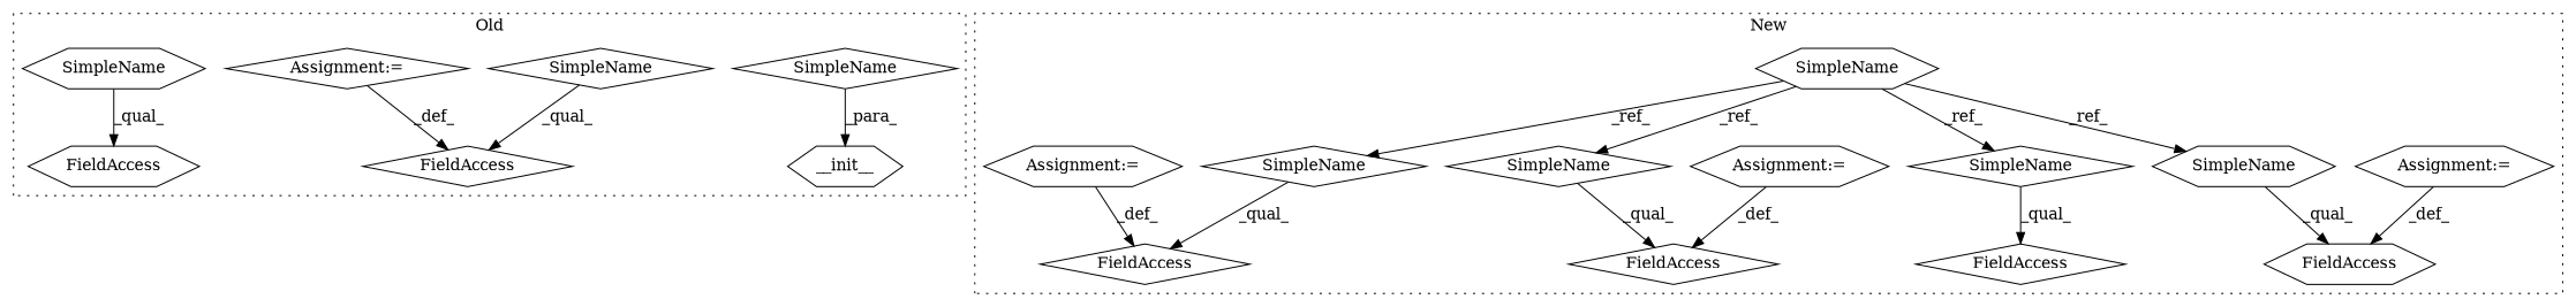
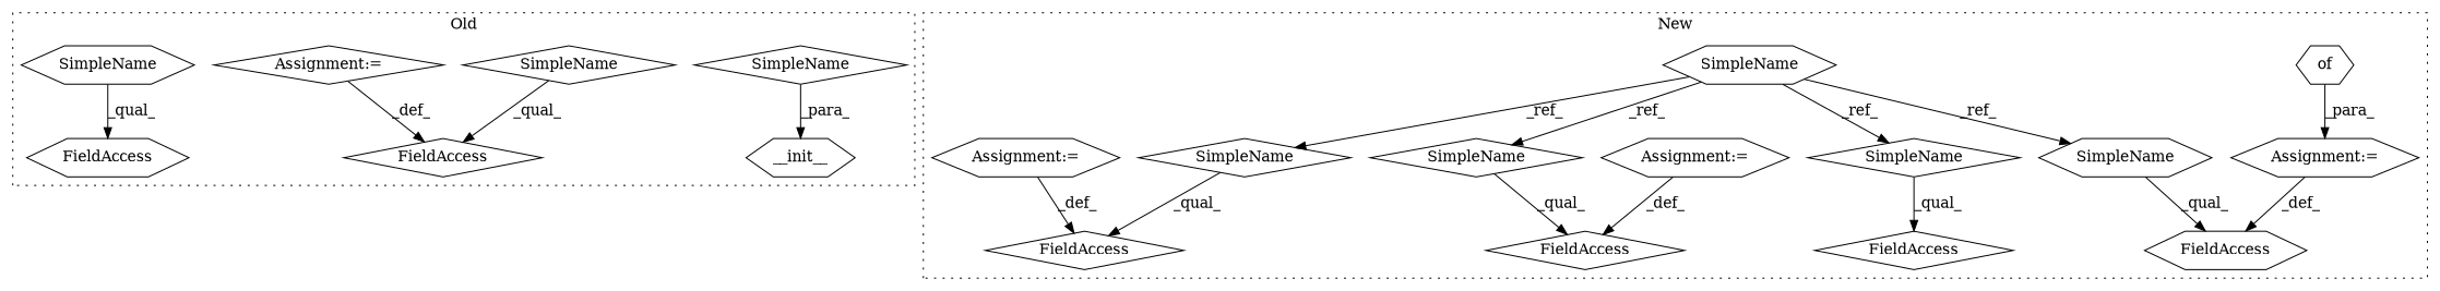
  digraph {
    node [a=42 l=4 s=852 shape=hexagon]
    n1 [a=32 l="9,1" label=__init__ s="548,637"]
    n2 [a=22 l=13 label=FieldAccess]
    n3 [a=22 l=11 label=FieldAccess s=934 shape=diamond]
    n4 [a=7 l=1 label="Assignment:=" s=945 shape=diamond]
    n5 [label=SimpleName s=557 shape=diamond]
    n6 [label=SimpleName]
    n7 [label=SimpleName s=934 shape=diamond]
+   n8 [a=32 label=of s=612]
    n9 [a=7 l=1 label="Assignment:=" s=607]
    n10 [a=22 l=8 label=FieldAccess s=599]
    n11 [label=SimpleName s=287]
    n12 [a=22 l=17 label=FieldAccess s=527 shape=diamond]
    n13 [a=22 l=7 label=FieldAccess s=555 shape=diamond]
    n14 [a=7 l=1 label="Assignment:=" s=544]
    n15 [a=7 l=1 label="Assignment:=" s=562]
    n16 [a=22 l=17 label=FieldAccess s=499 shape=diamond]
    n17 [label=SimpleName s=527 shape=diamond]
    n18 [label=SimpleName s=599]
    n19 [label=SimpleName s=555 shape=diamond]
    n20 [label=SimpleName s=499 shape=diamond]
    subgraph cluster_1 {
      label=Old
      style=dotted
      n1
      n2
      n3
      n4
      n5
      n6
      n7
    }
    subgraph cluster_2 {
      label=New
      style=dotted
+     n8
      n9
      n10
      n11
      n12
      n13
      n14
      n15
      n16
      n17
      n18
      n19
      n20
    }
    n4 -> n3 [label=_def_]
    n5 -> n1 [label=_para_]
    n6 -> n2 [label=_qual_]
    n7 -> n3 [label=_qual_]
+   n8 -> n9 [label=_para_]
    n9 -> n10 [label=_def_]
    n11 -> n17 [label=_ref_]
    n11 -> n18 [label=_ref_]
    n11 -> n19 [label=_ref_]
    n11 -> n20 [label=_ref_]
    n14 -> n12 [label=_def_]
    n15 -> n13 [label=_def_]
    n17 -> n12 [label=_qual_]
    n18 -> n10 [label=_qual_]
    n19 -> n13 [label=_qual_]
    n20 -> n16 [label=_qual_]
  }
